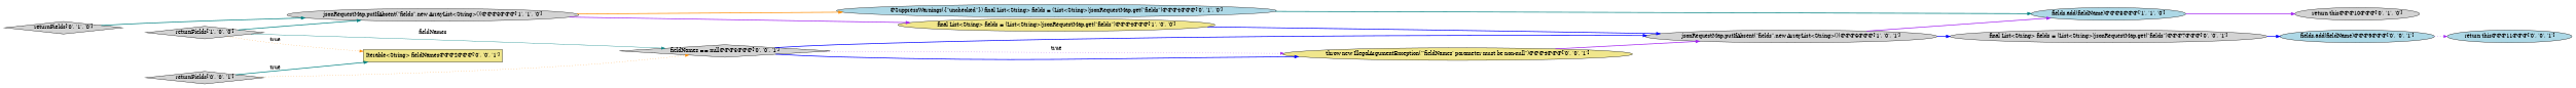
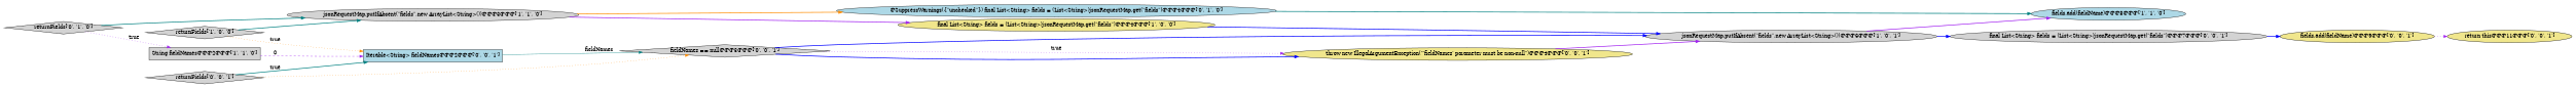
  digraph {
    rankdir=LR
    node [fillcolor=lightgrey shape=ellipse style=filled]
    edge [color=purple style=bold]
-   n1 [fillcolor=lightblue label="return this@@@11@@@['0', '0', '1']"]
+   n1 [fillcolor=khaki label="return this@@@11@@@['0', '0', '1']"]
    n2 [label="final List<String> fields = (List<String>)jsonRequestMap.get(\"fields\")@@@7@@@['0', '0', '1']"]
-   n3 [fillcolor=lightblue label="fields.add(fieldName)@@@9@@@['0', '0', '1']"]
+   n3 [fillcolor=khaki label="fields.add(fieldName)@@@9@@@['0', '0', '1']"]
    n4 [fillcolor=khaki label="final List<String> fields = (List<String>)jsonRequestMap.get(\"fields\")@@@4@@@['1', '0', '0']"]
    n5 [label="jsonRequestMap.putIfAbsent(\"fields\",new ArrayList<String>())@@@6@@@['1', '0', '1']"]
    n6 [fillcolor=lightblue label="fields.add(fieldName)@@@8@@@['1', '1', '0']"]
-   n7 [fillcolor=khaki label="Iterable<String> fieldNames@@@2@@@['0', '0', '1']" shape=box]
+   n7 [fillcolor=lightblue label="Iterable<String> fieldNames@@@2@@@['0', '0', '1']" shape=box]
    n8 [label="fieldNames == null@@@3@@@['0', '0', '1']" shape=diamond]
    n9 [fillcolor=khaki label="throw new IllegalArgumentException(\"'fieldNames' parameter must be non-null\")@@@4@@@['0', '0', '1']"]
+   n10 [label="String fieldNames@@@2@@@['1', '1', '0']" shape=box]
    n11 [label="returnFields['1', '0', '0']" shape=diamond]
    n12 [label="jsonRequestMap.putIfAbsent(\"fields\",new ArrayList<String>())@@@3@@@['1', '1', '0']"]
    n13 [fillcolor=lightblue label="@SuppressWarnings({\"unchecked\"}) final List<String> fields = (List<String>)jsonRequestMap.get(\"fields\")@@@4@@@['0', '1', '0']"]
-   n14 [label="return this@@@10@@@['0', '1', '0']"]
    n15 [label="returnFields['0', '1', '0']" shape=diamond]
    n16 [label="returnFields['0', '0', '1']" shape=diamond]
    n2 -> n3 [color=blue]
    n3 -> n1 [style=dotted]
    n4 -> n5 [color=blue]
    n5 -> n2 [color=blue]
    n5 -> n6
-   n6 -> n14
-   n11 -> n8 [color=teal label=fieldNames style=solid]
+   n7 -> n8 [color=teal label=fieldNames style=solid]
    n8 -> n5 [color=blue]
    n8 -> n9 [color=blue]
    n8 -> n9 [label=true style=dotted]
    n9 -> n5
+   n10 -> n7 [label=0 style=dashed]
    n11 -> n7 [color=darkorange label=true style=dotted]
    n11 -> n12 [color=teal]
    n12 -> n4
    n12 -> n13 [color=darkorange]
    n13 -> n6 [color=teal]
+   n15 -> n10 [label=true style=dotted]
    n15 -> n12 [color=teal]
    n16 -> n7 [color=teal label=true]
    n16 -> n8 [color=darkorange style=dotted]
  }
